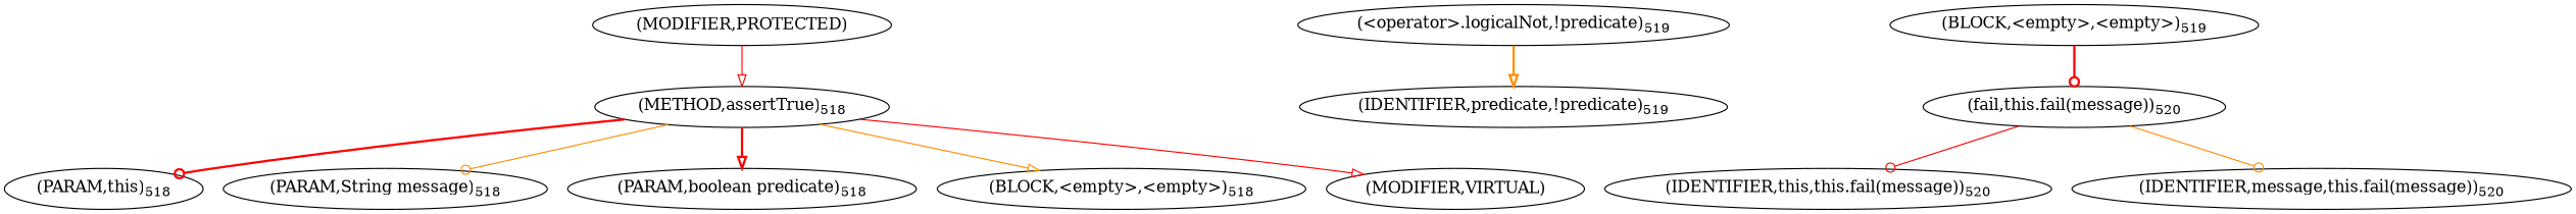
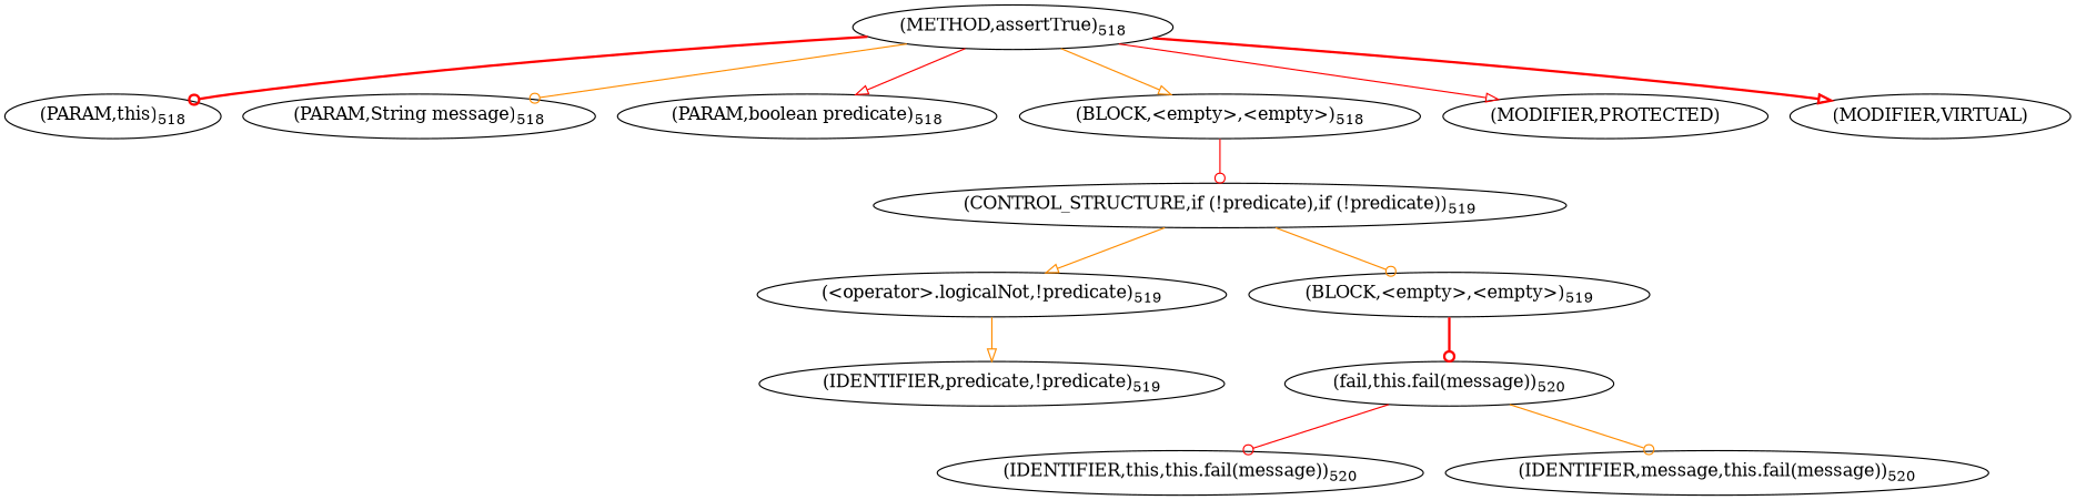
  digraph {
    edge [arrowhead=odot color=red style=solid]
    n1 [label=<(METHOD,assertTrue)<SUB>518</SUB>>]
    n2 [label=<(PARAM,this)<SUB>518</SUB>>]
    n3 [label=<(PARAM,String message)<SUB>518</SUB>>]
    n4 [label=<(PARAM,boolean predicate)<SUB>518</SUB>>]
    n5 [label=<(BLOCK,&lt;empty&gt;,&lt;empty&gt;)<SUB>518</SUB>>]
    n6 [label=<(MODIFIER,PROTECTED)>]
    n7 [label=<(MODIFIER,VIRTUAL)>]
+   n8 [label=<(CONTROL_STRUCTURE,if (!predicate),if (!predicate))<SUB>519</SUB>>]
    n9 [label=<(&lt;operator&gt;.logicalNot,!predicate)<SUB>519</SUB>>]
    n10 [label=<(BLOCK,&lt;empty&gt;,&lt;empty&gt;)<SUB>519</SUB>>]
    n11 [label=<(IDENTIFIER,predicate,!predicate)<SUB>519</SUB>>]
    n12 [label=<(fail,this.fail(message))<SUB>520</SUB>>]
    n13 [label=<(IDENTIFIER,this,this.fail(message))<SUB>520</SUB>>]
    n14 [label=<(IDENTIFIER,message,this.fail(message))<SUB>520</SUB>>]
    n1 -> n2 [style=bold]
    n1 -> n3 [color=darkorange]
-   n1 -> n4 [arrowhead=onormal style=bold]
+   n1 -> n4 [arrowhead=onormal]
    n1 -> n5 [arrowhead=onormal color=darkorange]
-   n6 -> n1 [arrowhead=onormal]
-   n1 -> n7 [arrowhead=onormal]
-   n9 -> n11 [arrowhead=onormal color=darkorange style=bold]
+   n1 -> n6 [arrowhead=onormal]
+   n1 -> n7 [arrowhead=onormal style=bold]
+   n5 -> n8
+   n8 -> n9 [arrowhead=onormal color=darkorange]
+   n8 -> n10 [color=darkorange]
+   n9 -> n11 [arrowhead=onormal color=darkorange]
    n10 -> n12 [style=bold]
    n12 -> n13
    n12 -> n14 [color=darkorange]
  }
